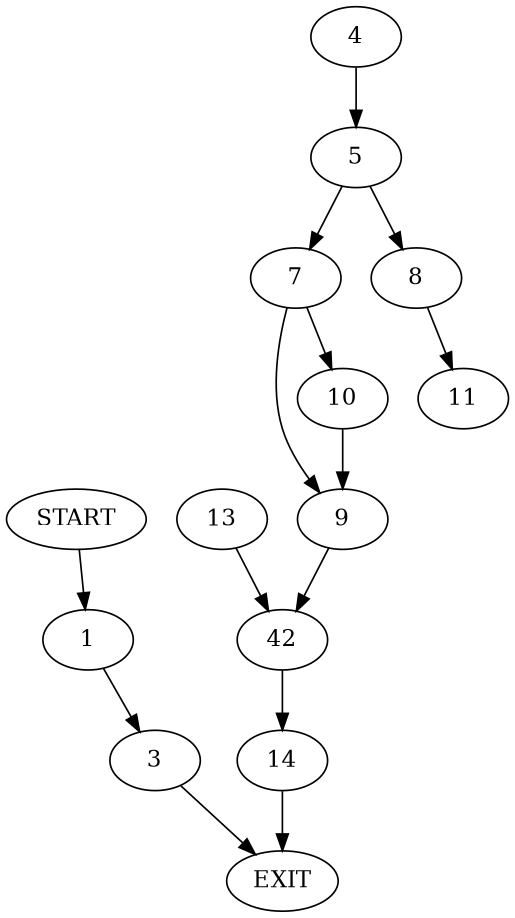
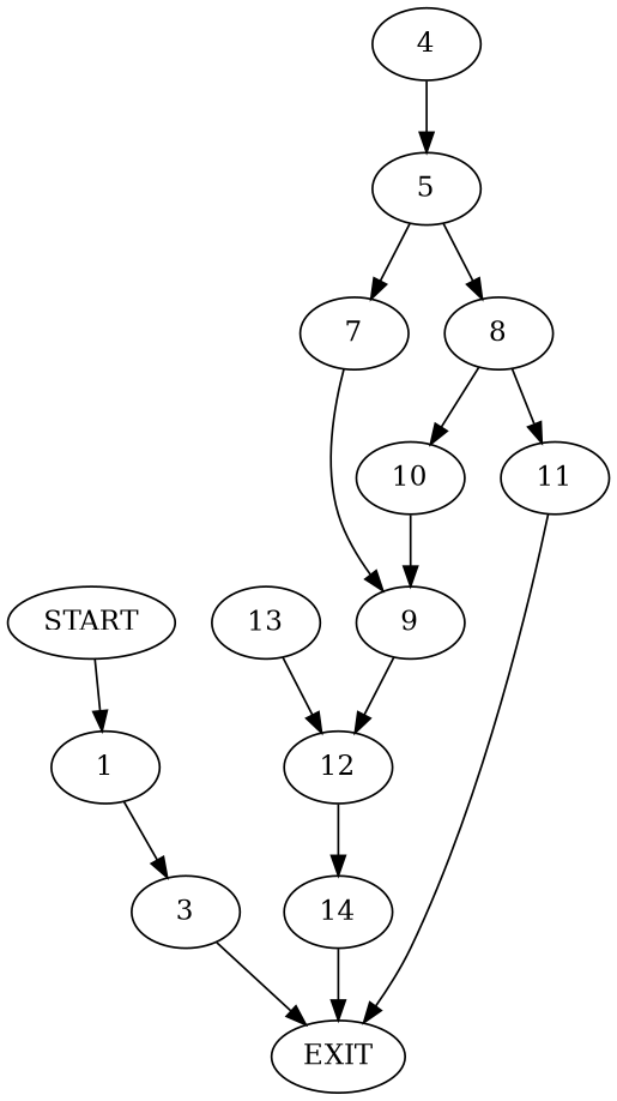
  digraph {
    n1 [label=START]
    1
    3
    n4 [label=EXIT]
    4
    5
    7
    8
    9
    10
    11
-   12 [label=42]
+   12
    14
    13
    n1 -> 1
    1 -> 3
    3 -> n4
    4 -> 5
    5 -> 7
    5 -> 8
    7 -> 9
-   7 -> 10
+   8 -> 10
    8 -> 11
    9 -> 12
    10 -> 9
+   11 -> n4
    12 -> 14
    14 -> n4
    13 -> 12
  }
